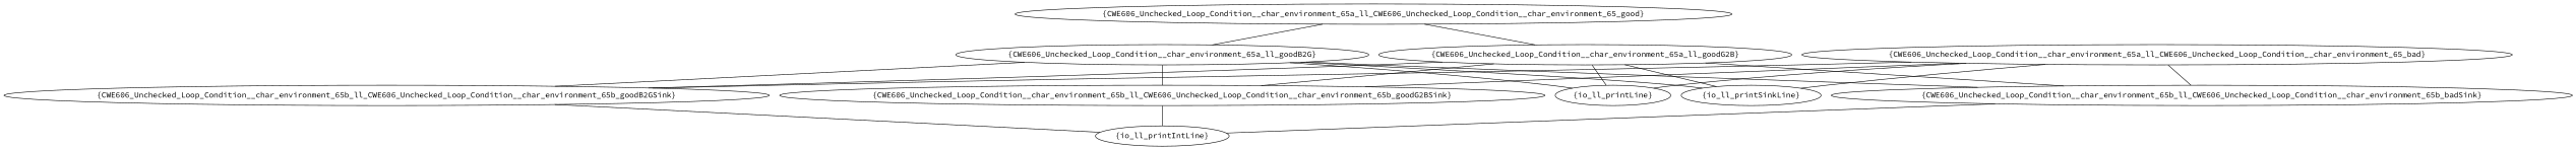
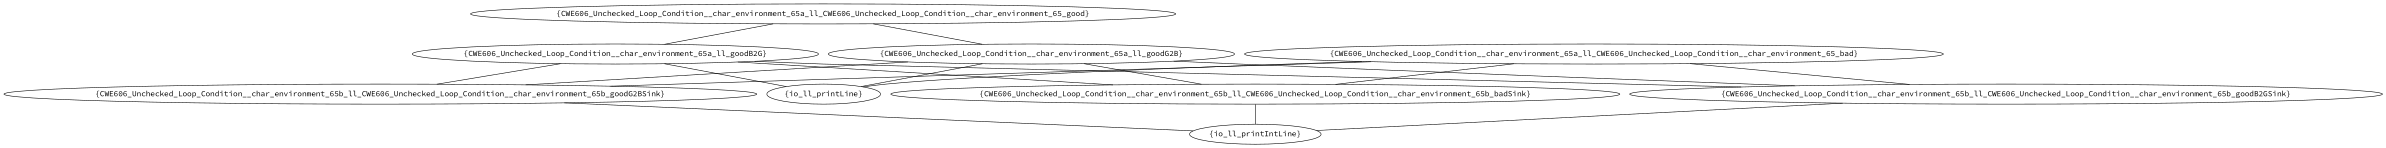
  graph {
    fontname="Source Code Pro"
    node [fontname="Source Code Pro"]
    edge [fontname="Source Code Pro"]
    n1 [label="{CWE606_Unchecked_Loop_Condition__char_environment_65a_ll_CWE606_Unchecked_Loop_Condition__char_environment_65_good}"]
    n2 [label="{CWE606_Unchecked_Loop_Condition__char_environment_65a_ll_goodG2B}"]
    n3 [label="{CWE606_Unchecked_Loop_Condition__char_environment_65a_ll_goodB2G}"]
    n4 [label="{CWE606_Unchecked_Loop_Condition__char_environment_65b_ll_CWE606_Unchecked_Loop_Condition__char_environment_65b_badSink}"]
    n5 [label="{CWE606_Unchecked_Loop_Condition__char_environment_65b_ll_CWE606_Unchecked_Loop_Condition__char_environment_65b_goodB2GSink}"]
    n6 [label="{CWE606_Unchecked_Loop_Condition__char_environment_65b_ll_CWE606_Unchecked_Loop_Condition__char_environment_65b_goodG2BSink}"]
    n7 [label="{io_ll_printLine}"]
-   n8 [label="{io_ll_printSinkLine}"]
    n9 [label="{io_ll_printIntLine}"]
    n10 [label="{CWE606_Unchecked_Loop_Condition__char_environment_65a_ll_CWE606_Unchecked_Loop_Condition__char_environment_65_bad}"]
    n1 -- n2
    n1 -- n3
    n2 -- n4
    n2 -- n5
    n2 -- n6
    n2 -- n7
-   n2 -- n8
    n3 -- n4
    n3 -- n5
    n3 -- n6
    n3 -- n7
-   n3 -- n8
    n4 -- n9
    n5 -- n9
    n6 -- n9
    n10 -- n4
    n10 -- n5
    n10 -- n6
    n10 -- n7
-   n10 -- n8
  }
